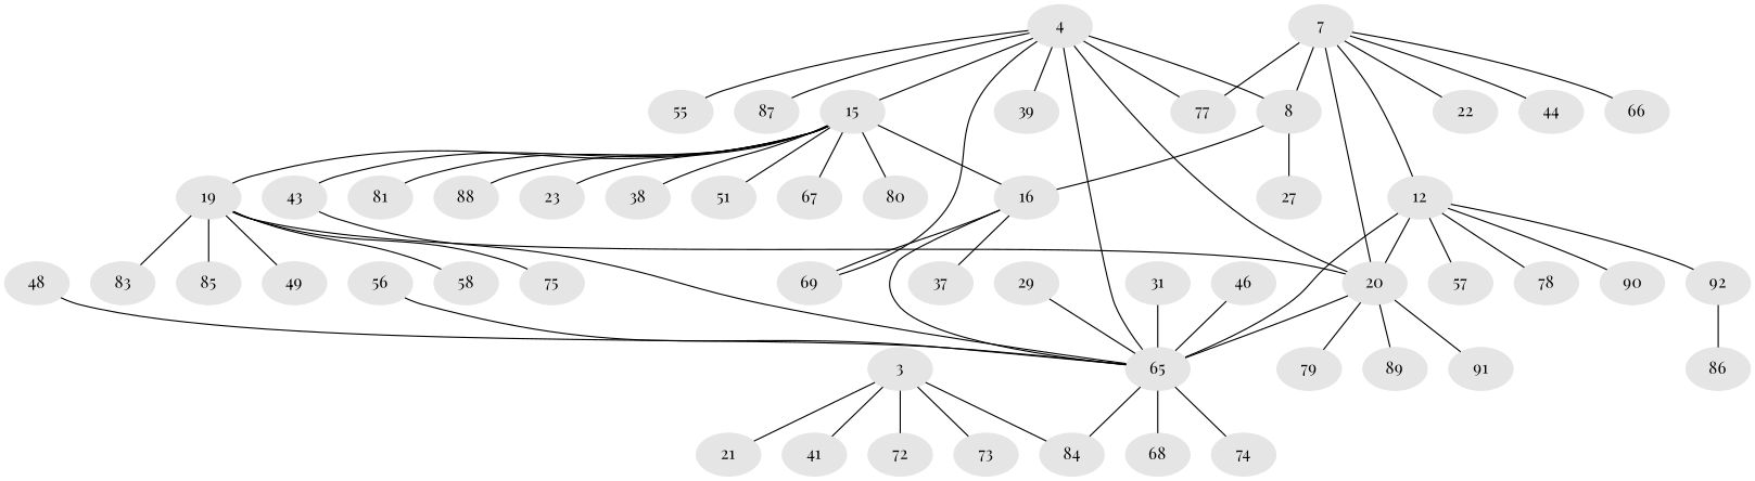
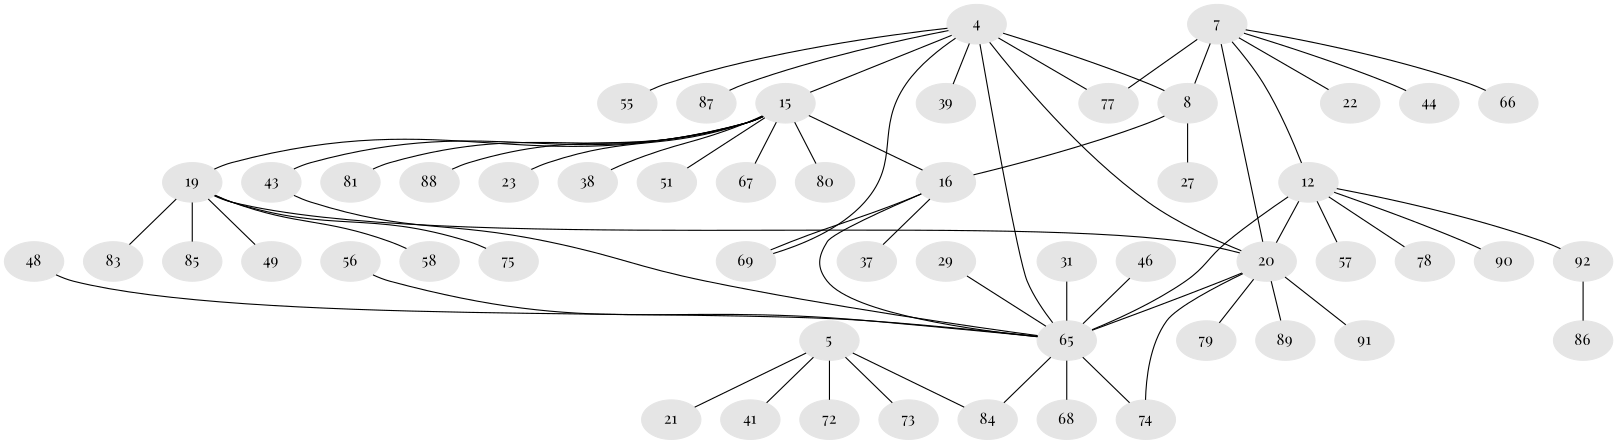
  graph {
    fontname="Playfair Display"
    node [color=gray90 fontname="Playfair Display" style=filled]
    edge [fontname="Playfair Display"]
-   3 [super="+2"]
+   3 [super="+2" label=5]
    21
    41
    72 [super="+53+59"]
    73
    84
    4 [super="+1"]
    8 [super="+5"]
    15 [super="+14"]
    20 [super="+17"]
    39
    55
    65 [super="+35+64+11"]
    69
    77 [super="+70"]
    87 [super="+60"]
    16 [super="+13"]
    27
    19 [super="+18"]
    23
    38 [super="+26"]
    43 [super="+40"]
    51
    67 [super="+33+62"]
    80 [super="+54"]
    81
    88 [super="+32"]
    74
    79 [super="+45"]
    89
    91
    68
    7 [super="+6"]
    12 [super="+10"]
    22
    44
    n37 [label=66]
    57
    78
    n40 [label=92 super="+63"]
    90
    37
    86
    49
    58
    75 [super="+30+66"]
    83
    85 [super="+36+47"]
    29
    31
    46
    48
    56
    3 -- 21
    3 -- 41
    3 -- 72
    3 -- 73
    3 -- 84
    4 -- 8
    4 -- 15
    4 -- 20
    4 -- 39
    4 -- 55
    4 -- 65 [weight=2]
    4 -- 69
    4 -- 77
    4 -- 87
    8 -- 16
    8 -- 27
    15 -- 16 [weight=4]
    15 -- 19
    15 -- 23
    15 -- 38
    15 -- 43
    15 -- 51
    15 -- 67
    15 -- 80
    15 -- 81
    15 -- 88
    20 -- 65
+   20 -- 74
    20 -- 79
    20 -- 89
    20 -- 91
    65 -- 84
    65 -- 74
    65 -- 68
    16 -- 65
    16 -- 69
    16 -- 37
    19 -- 20 [weight=4]
    19 -- 49
    19 -- 58
    19 -- 75
    19 -- 83
    19 -- 85
    43 -- 65
    7 -- 8 [weight=4]
    7 -- 20
    7 -- 77
    7 -- 12
    7 -- 22
    7 -- 44
    7 -- n37
    12 -- 20
    12 -- 65 [weight=5]
    12 -- 57
    12 -- 78
    12 -- n40
    12 -- 90
    n40 -- 86
    29 -- 65
    31 -- 65
    46 -- 65
    48 -- 65
    56 -- 65
  }
